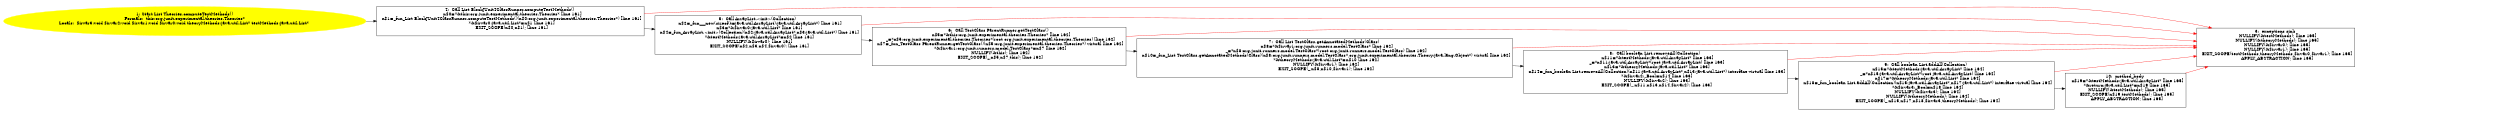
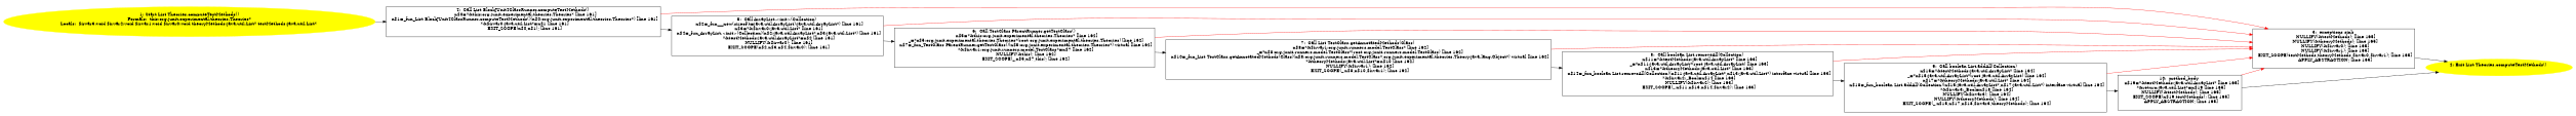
  digraph {
    rankdir=LR
    node [shape=box]
    n1 [color=yellow label="1: Start List Theories.computeTestMethods()\nFormals:  this:org.junit.experimental.theories.Theories*\nLocals:  $irvar3:void $irvar2:void $irvar1:void $irvar0:void theoryMethods:java.util.List* testMethods:java.util.List* \n  " style=filled shape=""]
    n2 [label="4:  Call List BlockJUnit4ClassRunner.computeTestMethods() \n   n$0=*&this:org.junit.experimental.theories.Theories* [line 161]\n  n$1=_fun_List BlockJUnit4ClassRunner.computeTestMethods()(n$0:org.junit.experimental.theories.Theories*) [line 161]\n  *&$irvar0:java.util.List*=n$1 [line 161]\n  EXIT_SCOPE(n$0,n$1); [line 161]\n "]
    n3 [label="3:  exceptions sink \n   NULLIFY(&testMethods); [line 165]\n  NULLIFY(&theoryMethods); [line 165]\n  NULLIFY(&$irvar0); [line 165]\n  NULLIFY(&$irvar1); [line 165]\n  EXIT_SCOPE(testMethods,theoryMethods,$irvar0,$irvar1); [line 165]\n  APPLY_ABSTRACTION; [line 165]\n "]
    n4 [label="5:  Call ArrayList.<init>(Collection) \n   n$2=_fun___new(sizeof(t=java.util.ArrayList):java.util.ArrayList*) [line 161]\n  n$3=*&$irvar0:java.util.List* [line 161]\n  n$4=_fun_ArrayList.<init>(Collection)(n$2:java.util.ArrayList*,n$3:java.util.List*) [line 161]\n  *&testMethods:java.util.ArrayList*=n$2 [line 161]\n  NULLIFY(&$irvar0); [line 161]\n  EXIT_SCOPE(n$2,n$3,n$4,$irvar0); [line 161]\n "]
+   n5 [color=yellow label="2: Exit List Theories.computeTestMethods() \n  " style=filled shape=""]
    n6 [label="6:  Call TestClass ParentRunner.getTestClass() \n   n$5=*&this:org.junit.experimental.theories.Theories* [line 162]\n  _=*n$5:org.junit.experimental.theories.Theories*(root org.junit.experimental.theories.Theories) [line 162]\n  n$7=_fun_TestClass ParentRunner.getTestClass()(n$5:org.junit.experimental.theories.Theories*) virtual [line 162]\n  *&$irvar1:org.junit.runners.model.TestClass*=n$7 [line 162]\n  NULLIFY(&this); [line 162]\n  EXIT_SCOPE(_,n$5,n$7,this); [line 162]\n "]
    n7 [label="7:  Call List TestClass.getAnnotatedMethods(Class) \n   n$8=*&$irvar1:org.junit.runners.model.TestClass* [line 162]\n  _=*n$8:org.junit.runners.model.TestClass*(root org.junit.runners.model.TestClass) [line 162]\n  n$10=_fun_List TestClass.getAnnotatedMethods(Class)(n$8:org.junit.runners.model.TestClass*,org.junit.experimental.theories.Theory:java.lang.Object*) virtual [line 162]\n  *&theoryMethods:java.util.List*=n$10 [line 162]\n  NULLIFY(&$irvar1); [line 162]\n  EXIT_SCOPE(_,n$8,n$10,$irvar1); [line 162]\n "]
    n8 [label="8:  Call boolean List.removeAll(Collection) \n   n$11=*&testMethods:java.util.ArrayList* [line 163]\n  _=*n$11:java.util.ArrayList*(root java.util.ArrayList) [line 163]\n  n$13=*&theoryMethods:java.util.List* [line 163]\n  n$14=_fun_boolean List.removeAll(Collection)(n$11:java.util.ArrayList*,n$13:java.util.List*) interface virtual [line 163]\n  *&$irvar2:_Bool=n$14 [line 163]\n  NULLIFY(&$irvar2); [line 163]\n  EXIT_SCOPE(_,n$11,n$13,n$14,$irvar2); [line 163]\n "]
    n9 [label="9:  Call boolean List.addAll(Collection) \n   n$15=*&testMethods:java.util.ArrayList* [line 164]\n  _=*n$15:java.util.ArrayList*(root java.util.ArrayList) [line 164]\n  n$17=*&theoryMethods:java.util.List* [line 164]\n  n$18=_fun_boolean List.addAll(Collection)(n$15:java.util.ArrayList*,n$17:java.util.List*) interface virtual [line 164]\n  *&$irvar3:_Bool=n$18 [line 164]\n  NULLIFY(&$irvar3); [line 164]\n  NULLIFY(&theoryMethods); [line 164]\n  EXIT_SCOPE(_,n$15,n$17,n$18,$irvar3,theoryMethods); [line 164]\n "]
    n10 [label="10:  method_body \n   n$19=*&testMethods:java.util.ArrayList* [line 165]\n  *&return:java.util.List*=n$19 [line 165]\n  NULLIFY(&testMethods); [line 165]\n  EXIT_SCOPE(n$19,testMethods); [line 165]\n  APPLY_ABSTRACTION; [line 165]\n "]
    n1 -> n2
    n2 -> n3 [color=red]
    n2 -> n4
+   n3 -> n5
    n4 -> n3 [color=red]
    n4 -> n6
    n6 -> n3 [color=red]
    n6 -> n7
    n7 -> n3 [color=red]
    n7 -> n8
    n8 -> n3 [color=red]
    n8 -> n9
    n9 -> n3 [color=red]
    n9 -> n10
    n10 -> n3 [color=red]
+   n10 -> n5
  }
